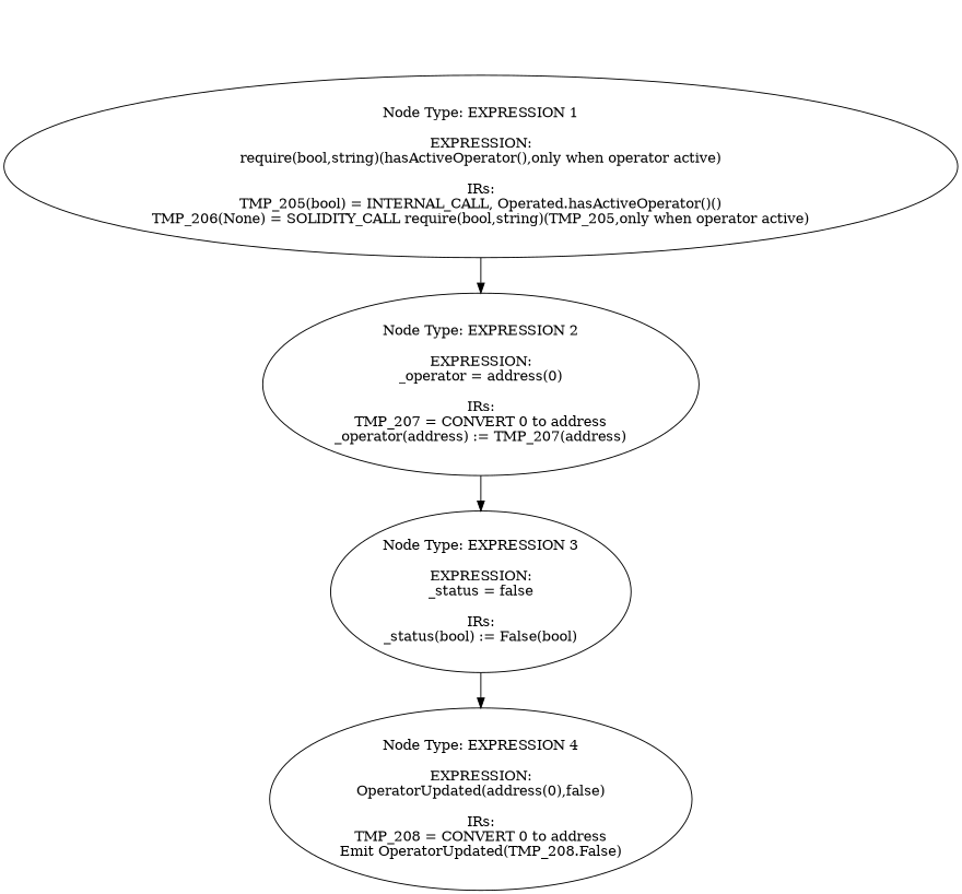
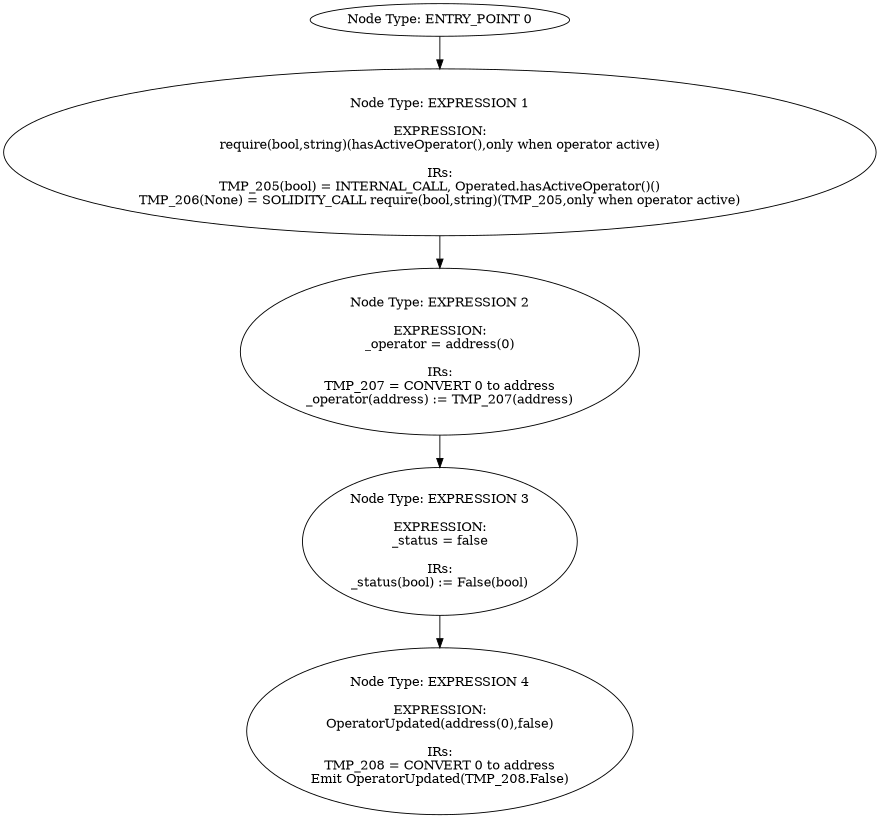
  digraph {
+   n1 [label="Node Type: ENTRY_POINT 0\n"]
    n2 [label="Node Type: EXPRESSION 1\n\nEXPRESSION:\nrequire(bool,string)(hasActiveOperator(),only when operator active)\n\nIRs:\nTMP_205(bool) = INTERNAL_CALL, Operated.hasActiveOperator()()\nTMP_206(None) = SOLIDITY_CALL require(bool,string)(TMP_205,only when operator active)"]
    n3 [label="Node Type: EXPRESSION 2\n\nEXPRESSION:\n_operator = address(0)\n\nIRs:\nTMP_207 = CONVERT 0 to address\n_operator(address) := TMP_207(address)"]
    n4 [label="Node Type: EXPRESSION 3\n\nEXPRESSION:\n_status = false\n\nIRs:\n_status(bool) := False(bool)"]
    n5 [label="Node Type: EXPRESSION 4\n\nEXPRESSION:\nOperatorUpdated(address(0),false)\n\nIRs:\nTMP_208 = CONVERT 0 to address\nEmit OperatorUpdated(TMP_208.False)"]
+   n1 -> n2
    n2 -> n3
    n3 -> n4
    n4 -> n5
  }
